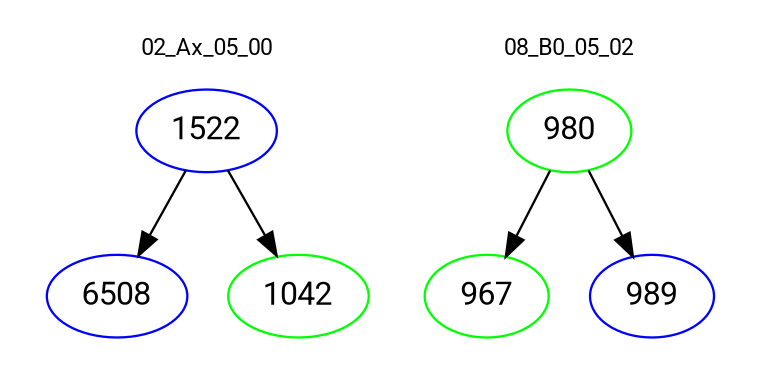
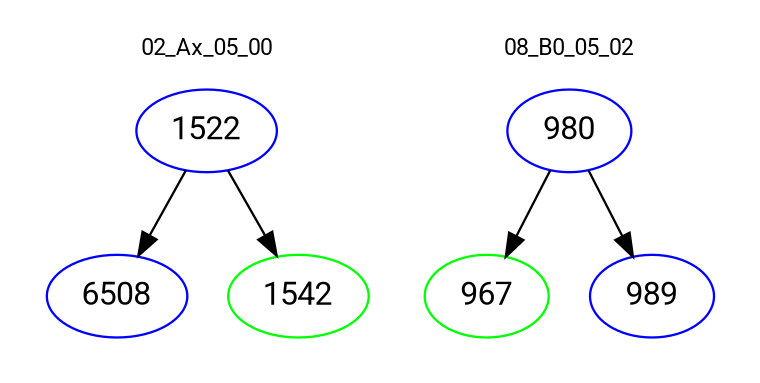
  digraph {
    fontname=Roboto
    node [color=blue fontname=Roboto]
    edge [color=black fontname=Roboto]
    n1 [label=1522]
    n2 [label=6508]
-   n3 [color=green label=1042]
-   n4 [color=green label=980]
+   n3 [color=green label=1542]
+   n4 [label=980]
    n5 [color=green label=967]
    n6 [label=989]
    subgraph cluster_1 {
      color=white
      fontsize=10
      label="02_Ax_05_00"
      n1
      n2
      n3
    }
    subgraph cluster_2 {
      color=white
      fontsize=10
      label="08_B0_05_02"
      n4
      n5
      n6
    }
    n1 -> n2
    n1 -> n3
    n4 -> n5
    n4 -> n6
  }
